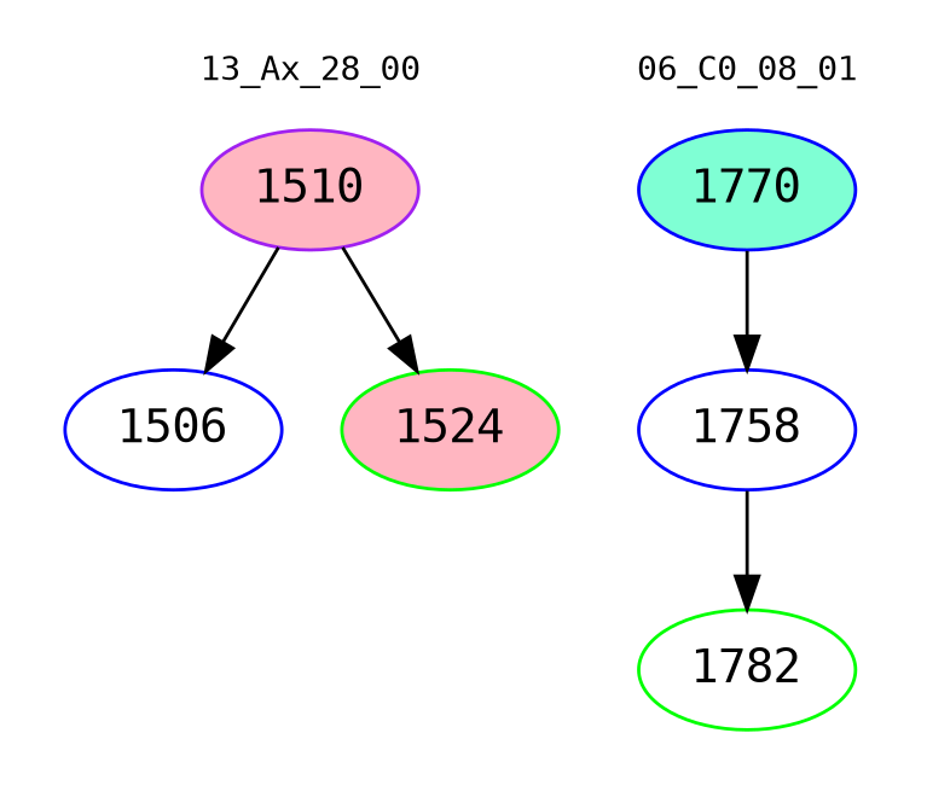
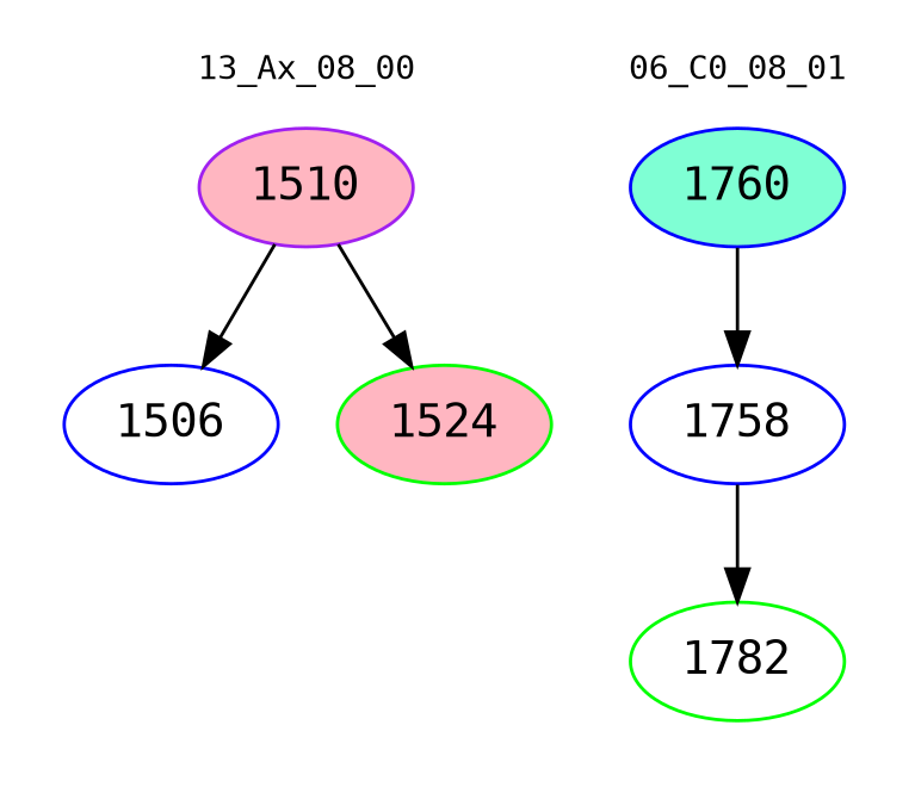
  digraph {
    fontname="DejaVu Sans Mono"
    node [color=blue fillcolor=white fontname="DejaVu Sans Mono" style=filled]
    edge [color=black fontname="DejaVu Sans Mono"]
    n1 [color=purple fillcolor=lightpink label=1510]
    n2 [label=1506]
    n3 [color=green fillcolor=lightpink label=1524]
-   n4 [fillcolor=aquamarine label=1770]
+   n4 [fillcolor=aquamarine label=1760]
    n5 [label=1758]
    n6 [color=green label=1782]
    subgraph cluster_1 {
      color=white
      fontsize=10
-     label="13_Ax_28_00"
+     label="13_Ax_08_00"
      n1
      n2
      n3
    }
    subgraph cluster_2 {
      color=white
      fontsize=10
      label="06_C0_08_01"
      n4
      n5
      n6
    }
    n1 -> n2
    n1 -> n3
    n4 -> n5
    n5 -> n6
  }
